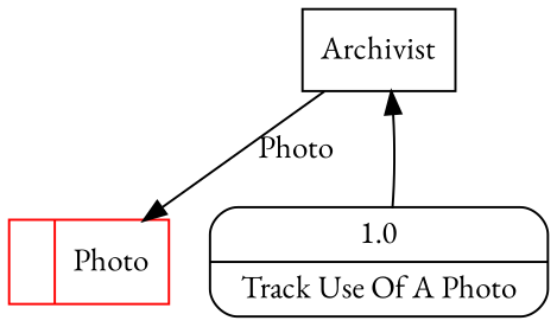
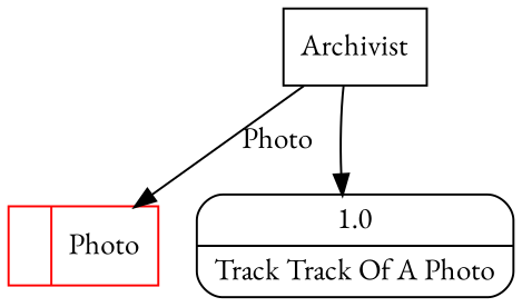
  digraph {
    fontname="EB Garamond"
    node [fontname="EB Garamond"]
    edge [fontname="EB Garamond"]
    n1 [color=red label="<f0>  |<f1> Photo " shape=record]
    n2 [label=Archivist shape=box]
-   n3 [label="{<f0> 1.0|<f1> Track Use Of A Photo }" shape=Mrecord]
+   n3 [label="{<f0> 1.0|<f1> Track Track Of A Photo }" shape=Mrecord]
    n2 -> n1 [label=Photo]
-   n3 -> n2
+   n2 -> n3
  }
